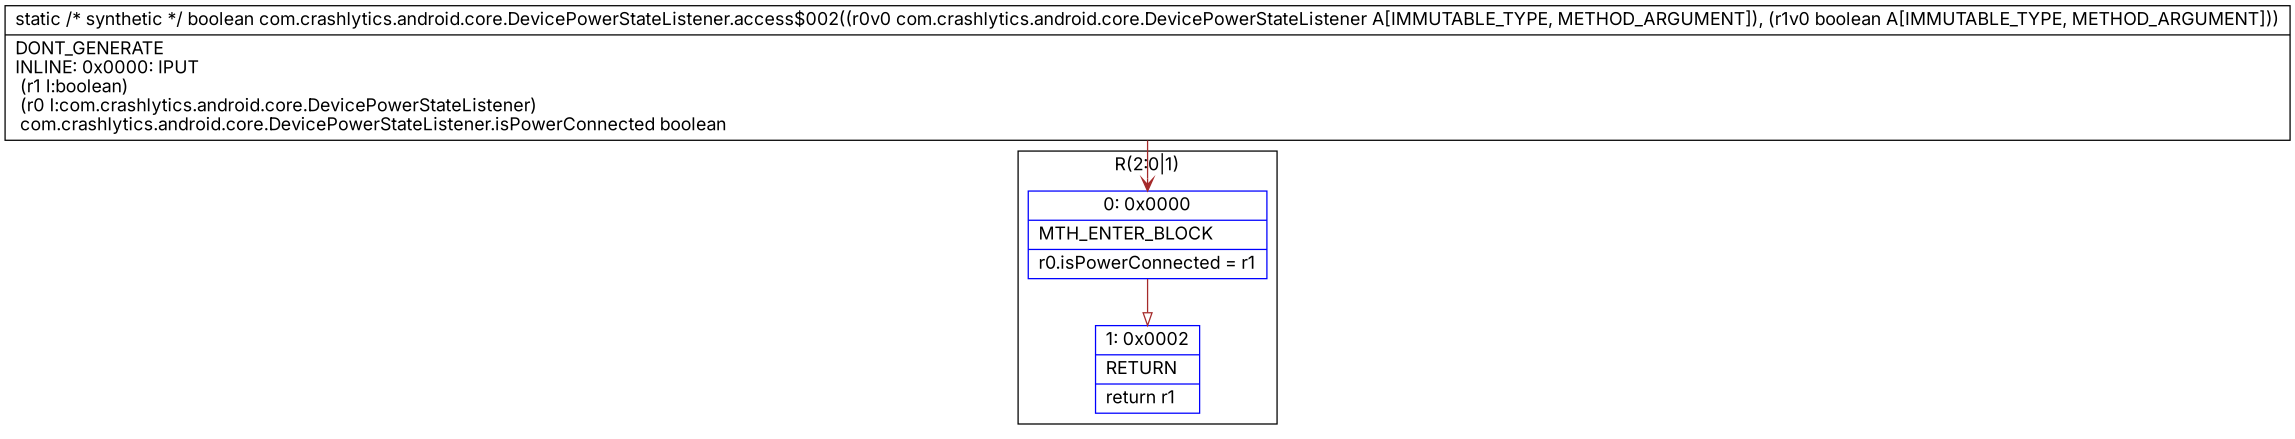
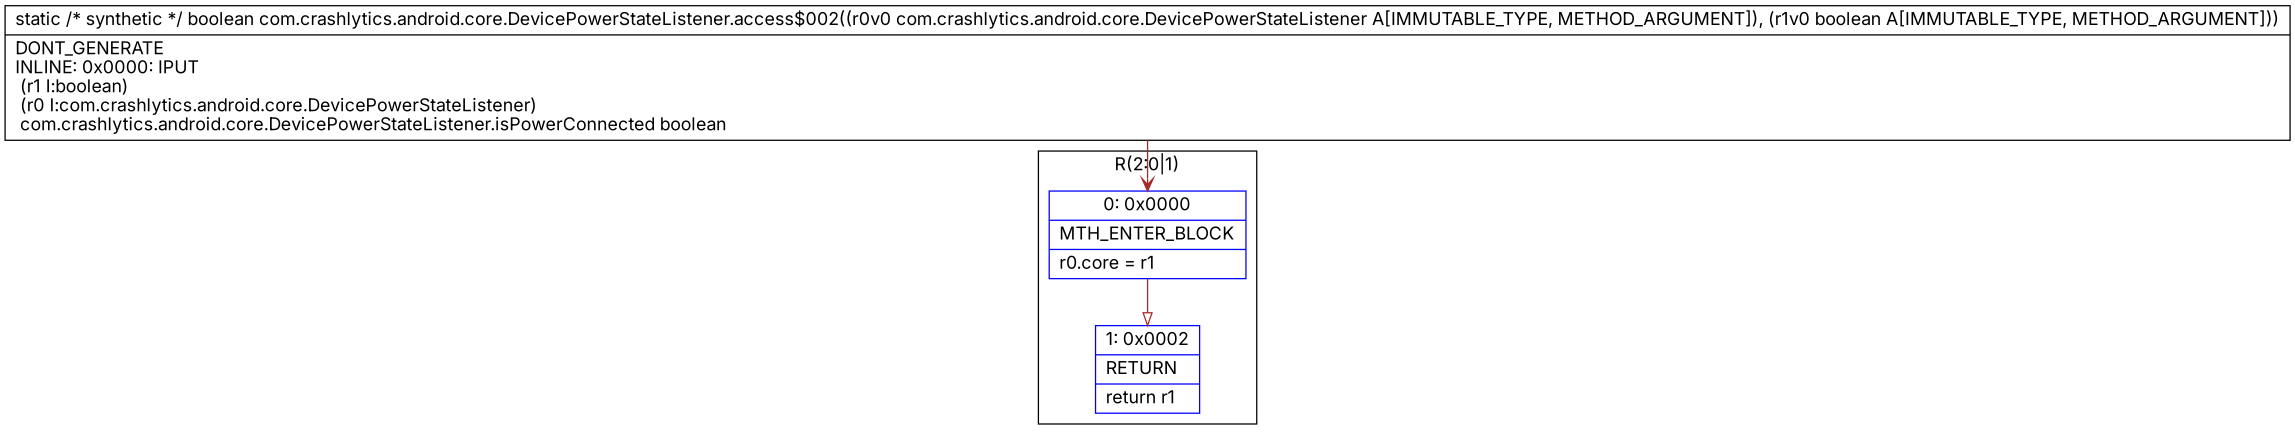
  digraph {
    fontname=Inter
    node [color=blue shape=record fontname=Inter]
    edge [color=brown style=solid fontname=Inter]
-   n1 [label="{0\:\ 0x0000|MTH_ENTER_BLOCK\l|r0.isPowerConnected = r1\l}"]
+   n1 [label="{0\:\ 0x0000|MTH_ENTER_BLOCK\l|r0.core = r1\l}"]
    n2 [label="{1\:\ 0x0002|RETURN\l|return r1\l}"]
    n3 [label="{static \/* synthetic *\/ boolean com.crashlytics.android.core.DevicePowerStateListener.access$002((r0v0 com.crashlytics.android.core.DevicePowerStateListener A[IMMUTABLE_TYPE, METHOD_ARGUMENT]), (r1v0 boolean A[IMMUTABLE_TYPE, METHOD_ARGUMENT]))  | DONT_GENERATE\lINLINE: 0x0000: IPUT  \l  (r1 I:boolean)\l  (r0 I:com.crashlytics.android.core.DevicePowerStateListener)\l com.crashlytics.android.core.DevicePowerStateListener.isPowerConnected boolean\l}" color=""]
    subgraph cluster_1 {
      label="R(2:0|1)"
      n1
      n2
    }
    n1 -> n2 [arrowhead=onormal]
    n3 -> n1 [arrowhead=vee]
  }
